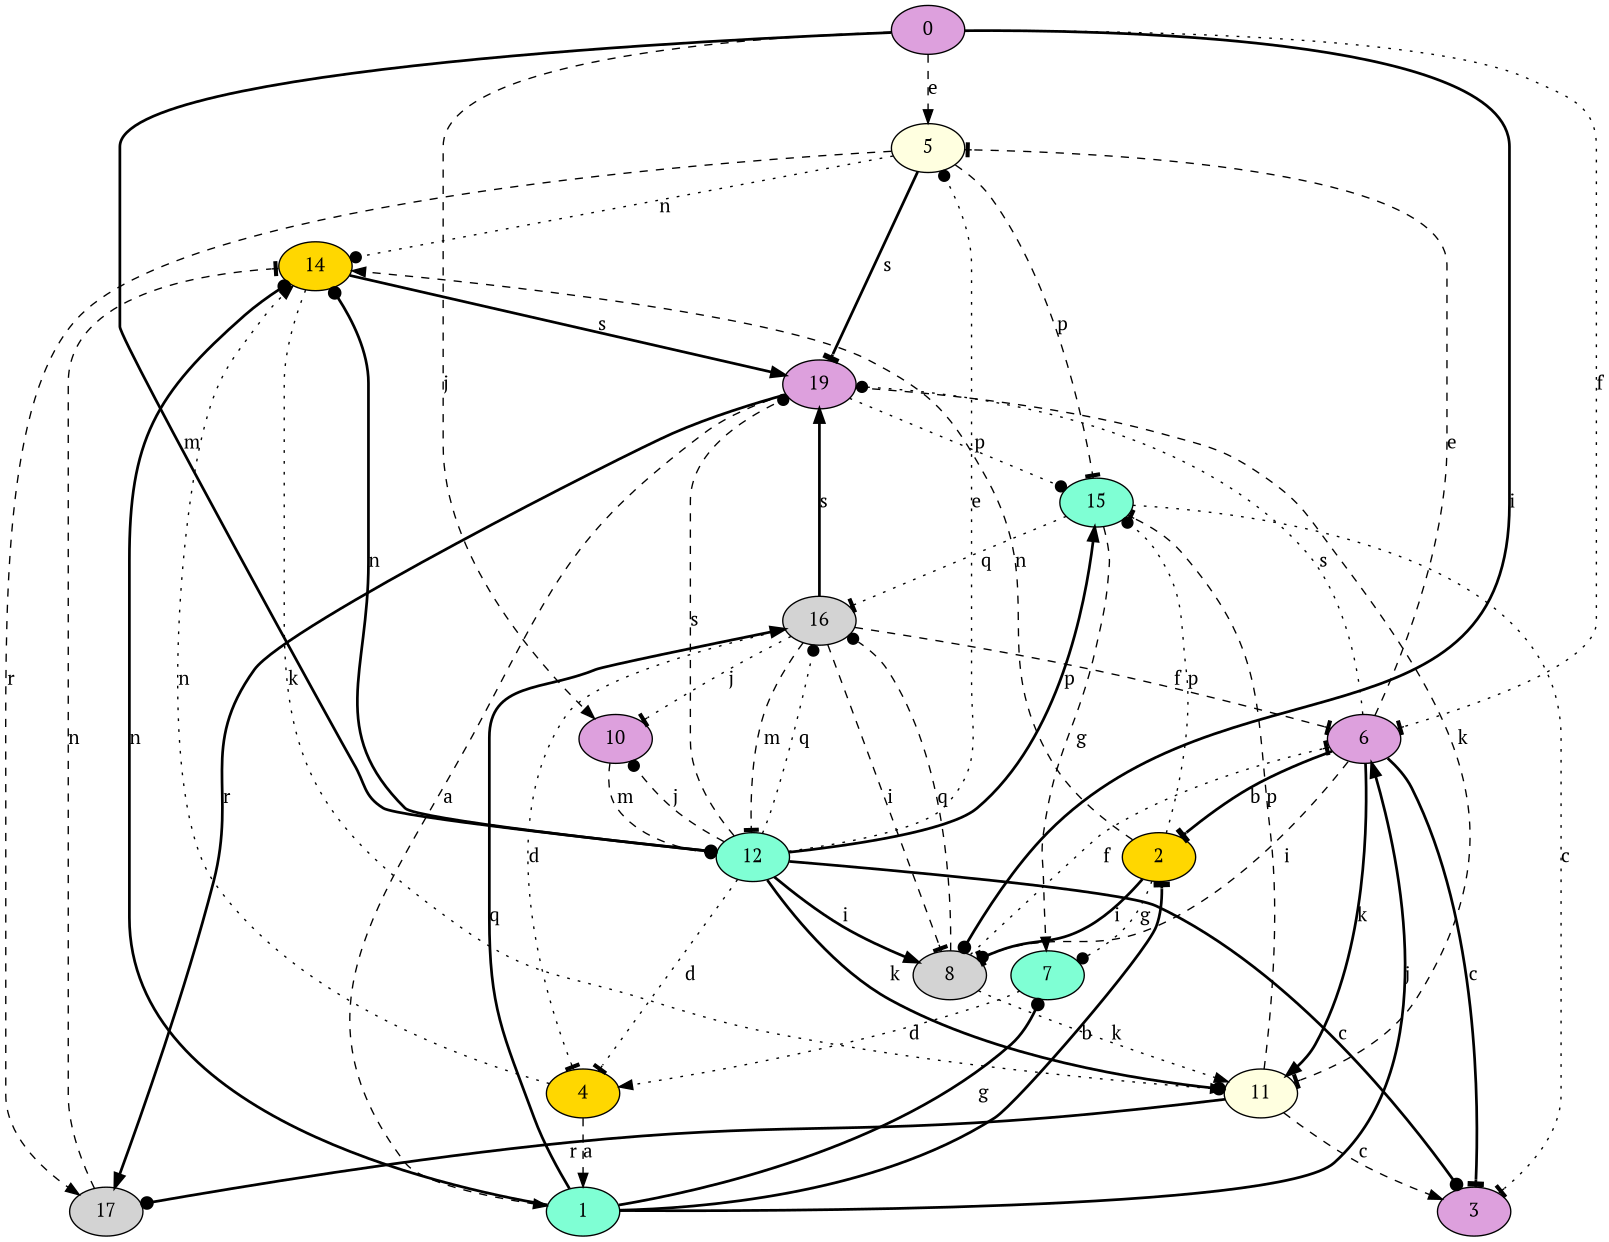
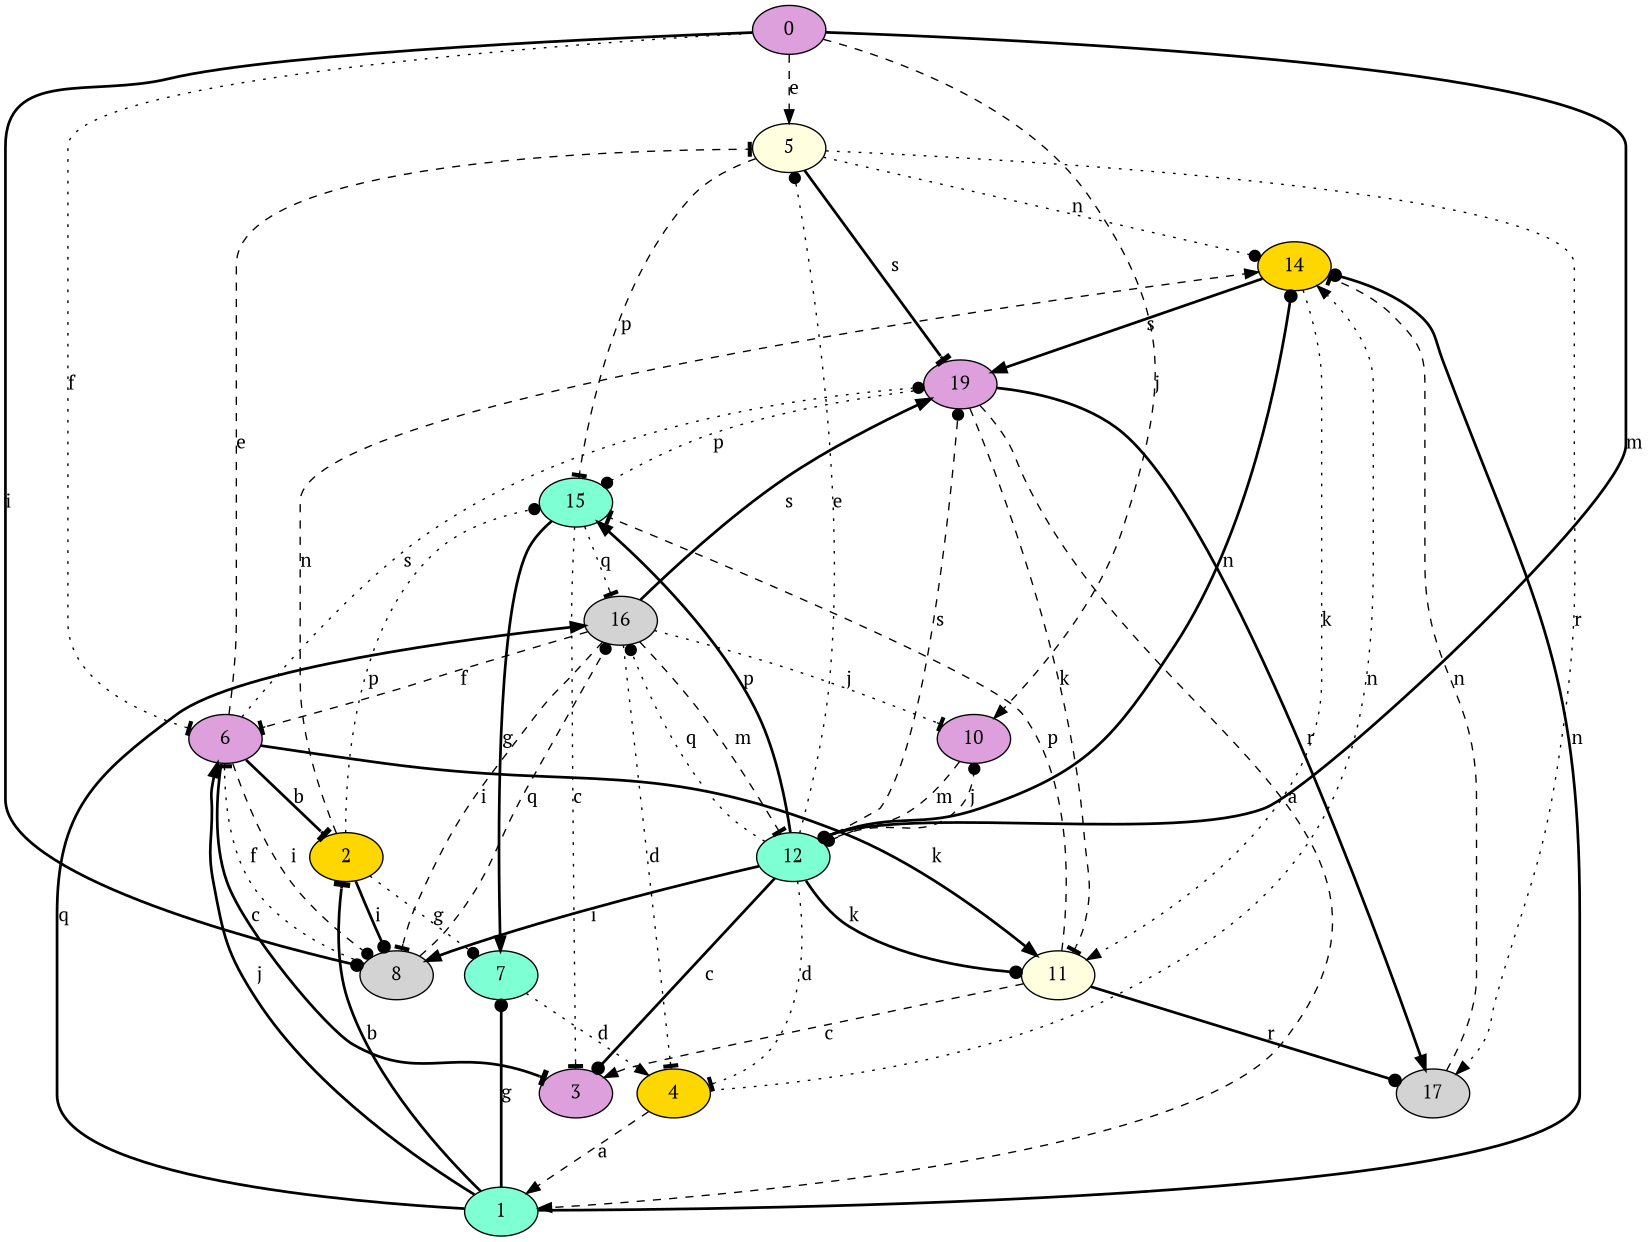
  strict digraph {
    fontname="PT Serif"
    node [fillcolor=plum fontname="PT Serif" style=filled]
    edge [arrowhead=dot fontname="PT Serif" style=bold]
    5 [fillcolor=lightyellow]
    0
    6
    8 [fillcolor=lightgrey]
    10
    12 [fillcolor=aquamarine]
    14 [fillcolor=gold]
    15 [fillcolor=aquamarine]
    17 [fillcolor=lightgrey]
    19
    2 [fillcolor=gold]
    3
    11 [fillcolor=lightyellow]
    16 [fillcolor=lightgrey]
    4 [fillcolor=gold]
    1 [fillcolor=aquamarine]
    7 [fillcolor=aquamarine]
    5 -> 14 [label=n style=dotted]
    5 -> 15 [arrowhead=tee label=p style=dashed]
-   5 -> 17 [arrowhead=normal label=r style=dashed]
+   5 -> 17 [arrowhead=normal label=r style=dotted]
    5 -> 19 [arrowhead=tee label=s]
    0 -> 5 [arrowhead=normal label=e style=dashed]
    0 -> 6 [arrowhead=tee label=f style=dotted]
    0 -> 8 [label=i]
    0 -> 10 [arrowhead=normal label=j style=dashed]
    0 -> 12 [label=m]
    6 -> 5 [arrowhead=tee label=e style=dashed]
    6 -> 8 [label=i style=dashed]
    6 -> 19 [label=s style=dotted]
    6 -> 2 [arrowhead=tee label=b]
    6 -> 3 [arrowhead=tee label=c]
    6 -> 11 [arrowhead=normal label=k]
    8 -> 6 [arrowhead=tee label=f style=dotted]
-   8 -> 11 [arrowhead=normal label=k style=dotted]
    8 -> 16 [label=q style=dashed]
    10 -> 12 [label=m style=dashed]
    12 -> 5 [label=e style=dotted]
    12 -> 8 [arrowhead=normal label=i]
    12 -> 10 [label=j style=dashed]
    12 -> 14 [label=n]
    12 -> 15 [arrowhead=normal label=p]
    12 -> 19 [label=s style=dashed]
    12 -> 3 [label=c]
    12 -> 11 [label=k]
    12 -> 16 [label=q style=dotted]
    12 -> 4 [arrowhead=tee label=d style=dotted]
    14 -> 19 [arrowhead=normal label=s]
    14 -> 11 [arrowhead=normal label=k style=dotted]
    15 -> 3 [arrowhead=tee label=c style=dotted]
    15 -> 16 [arrowhead=tee label=q style=dotted]
-   15 -> 7 [arrowhead=normal label=g style=dashed]
+   15 -> 7 [arrowhead=normal label=g]
    17 -> 14 [arrowhead=tee label=n style=dashed]
    19 -> 15 [label=p style=dotted]
    19 -> 17 [arrowhead=normal label=r]
    19 -> 11 [arrowhead=tee label=k style=dashed]
    19 -> 1 [arrowhead=normal label=a style=dashed]
-   2 -> 8 [arrowhead=tee label=i]
+   2 -> 8 [label=i]
    2 -> 14 [arrowhead=normal label=n style=dashed]
    2 -> 15 [label=p style=dotted]
    2 -> 7 [label=g style=dotted]
    11 -> 15 [arrowhead=tee label=p style=dashed]
    11 -> 17 [label=r]
    11 -> 3 [arrowhead=normal label=c style=dashed]
    16 -> 6 [arrowhead=tee label=f style=dashed]
    16 -> 8 [arrowhead=tee label=i style=dashed]
    16 -> 10 [arrowhead=tee label=j style=dotted]
    16 -> 12 [arrowhead=tee label=m style=dashed]
    16 -> 19 [arrowhead=normal label=s]
    16 -> 4 [arrowhead=tee label=d style=dotted]
    4 -> 14 [arrowhead=normal label=n style=dotted]
    4 -> 1 [arrowhead=normal label=a style=dashed]
    1 -> 6 [arrowhead=normal label=j]
    1 -> 14 [label=n]
    1 -> 2 [arrowhead=tee label=b]
    1 -> 16 [arrowhead=normal label=q]
    1 -> 7 [label=g]
    7 -> 4 [arrowhead=normal label=d style=dotted]
  }
